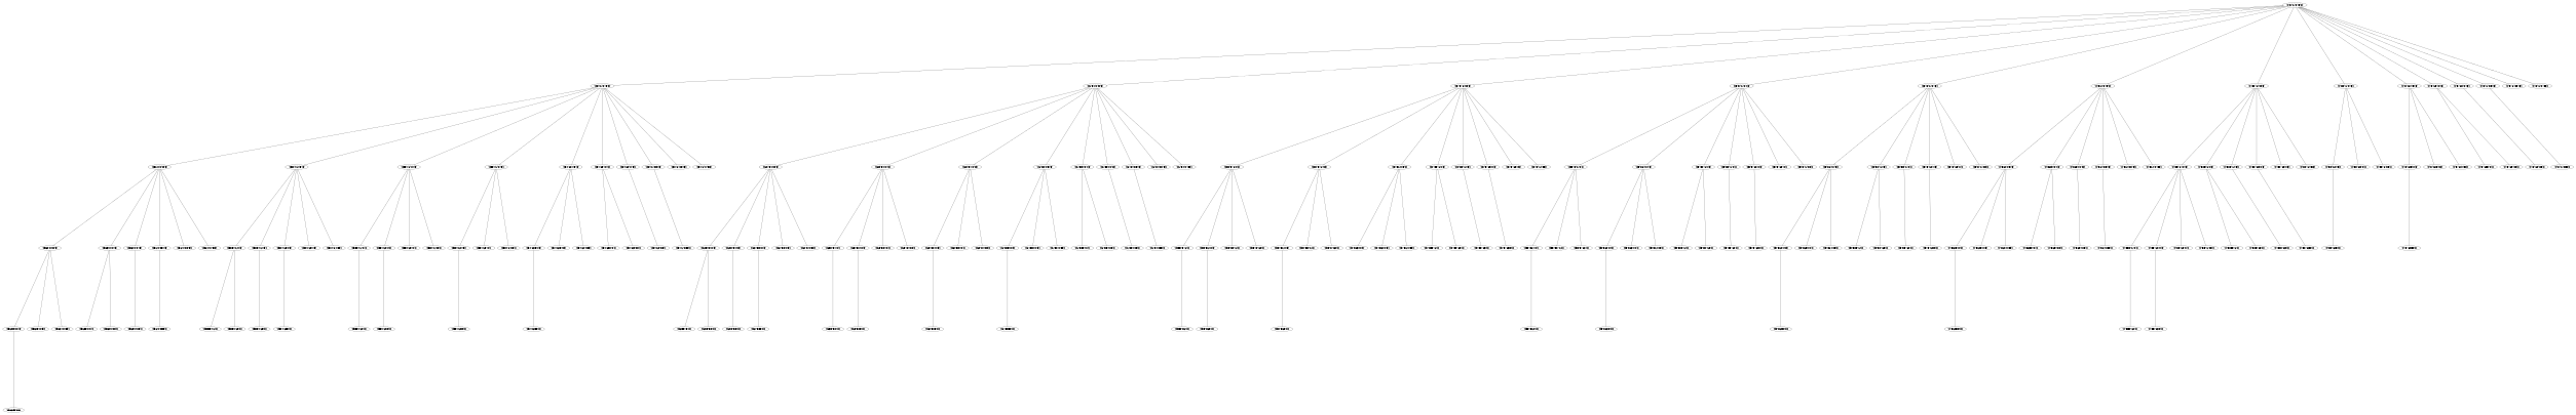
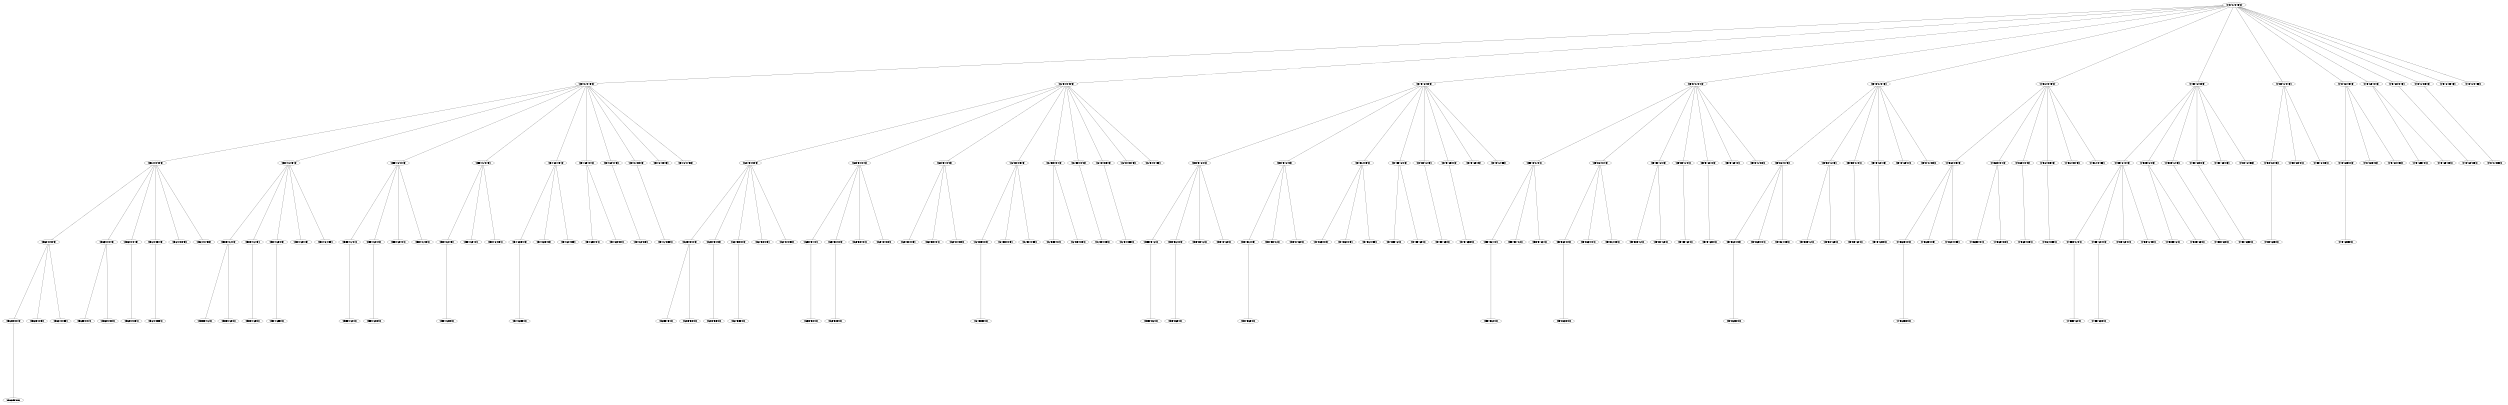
  graph {
    ranksep=8
    "(ABCDE)____(F)"
    "(ABCDEF)_____"
    "(ABCD)___(E)(F)"
    "(ABCDF)___(E)_"
    "(ABCD)___(EF)_"
    "(ABC)__(D)(E)(F)"
    "(ABCE)__(D)_(F)"
    "(ABCF)__(D)(E)_"
    "(ABC)__(DE)_(F)"
    "(ABC)__(DF)(E)_"
    "(ABC)__(D)(EF)_"
    "(ABCEF)__(D)__"
    "(ABCE)__(DF)__"
    "(ABCF)__(DE)__"
    "(ABC)__(DEF)__"
    "(AB)_(C)(D)(E)(F)"
    "(ABD)_(C)_(E)(F)"
    "(ABE)_(C)(D)_(F)"
    "(ABF)_(C)(D)(E)_"
    "(AB)_(CD)_(E)(F)"
    "(AB)_(CE)(D)_(F)"
    "(AB)_(CF)(D)(E)_"
    "(AB)_(C)(DE)_(F)"
    "(AB)_(C)(DF)(E)_"
    "(AB)_(C)(D)(EF)_"
    "(ABDE)_(C)__(F)"
    "(ABDF)_(C)_(E)_"
    "(ABD)_(CE)__(F)"
    "(ABD)_(CF)_(E)_"
    "(ABD)_(C)_(EF)_"
    "(ABEF)_(C)(D)__"
    "(ABE)_(CD)__(F)"
    "(ABE)_(CF)(D)__"
    "(ABE)_(C)(DF)__"
    "(ABF)_(CD)_(E)_"
    "(ABF)_(CE)(D)__"
    "(ABF)_(C)(DE)__"
    "(AB)_(CDE)__(F)"
    "(AB)_(CDF)_(E)_"
    "(AB)_(CD)_(EF)_"
    "(AB)_(CEF)(D)__"
    "(AB)_(CE)(DF)__"
    "(AB)_(CF)(DE)__"
    "(AB)_(C)(DEF)__"
    "(ABDEF)_(C)___"
    "(ABDE)_(CF)___"
    "(ABDF)_(CE)___"
    "(ABD)_(CEF)___"
    "(ABEF)_(CD)___"
    "(ABE)_(CDF)___"
    "(ABF)_(CDE)___"
    "(AB)_(CDEF)___"
    "(A)(B)(C)(D)(E)(F)"
    "(AC)(B)_(D)(E)(F)"
    "(AD)(B)(C)_(E)(F)"
    "(AE)(B)(C)(D)_(F)"
    "(AF)(B)(C)(D)(E)_"
    "(A)(BC)_(D)(E)(F)"
    "(A)(BD)(C)_(E)(F)"
    "(A)(BF)(C)(D)(E)_"
    "(A)(B)(CD)_(E)(F)"
    "(A)(B)(CE)(D)_(F)"
    "(A)(B)(CF)(D)(E)_"
    "(A)(B)(C)(DE)_(F)"
    "(A)(B)(C)(DF)(E)_"
    "(A)(B)(C)(D)(EF)_"
    "(ACD)(B)__(E)(F)"
    "(ACE)(B)_(D)_(F)"
    "(ACF)(B)_(D)(E)_"
    "(AC)(BD)__(E)(F)"
    "(AC)(BE)_(D)_(F)"
    "(AC)(BF)_(D)(E)_"
    "(AC)(B)_(DE)_(F)"
    "(AC)(B)_(DF)(E)_"
    "(AC)(B)_(D)(EF)_"
    "(ADE)(B)(C)__(F)"
    "(ADF)(B)(C)_(E)_"
    "(AD)(BC)__(E)(F)"
    "(AD)(BE)(C)__(F)"
    "(AD)(BF)(C)_(E)_"
    "(AD)(B)(CE)__(F)"
    "(AD)(B)(CF)_(E)_"
    "(AD)(B)(C)_(EF)_"
    "(AEF)(B)(C)(D)__"
    "(AE)(BC)_(D)_(F)"
    "(AE)(BD)(C)__(F)"
    "(AE)(BF)(C)(D)__"
    "(AE)(B)(CD)__(F)"
    "(AE)(B)(CF)(D)__"
    "(AE)(B)(C)(DF)__"
    "(AF)(BC)_(D)(E)_"
    "(AF)(BD)(C)_(E)_"
    "(AF)(BE)(C)(D)__"
    "(AF)(B)(CD)_(E)_"
    "(AF)(B)(CE)(D)__"
    "(AF)(B)(C)(DE)__"
    "(A)(BCD)__(E)(F)"
    "(A)(BCE)_(D)_(F)"
    "(A)(BCF)_(D)(E)_"
    "(A)(BC)_(DE)_(F)"
    "(A)(BC)_(DF)(E)_"
    "(A)(BC)_(D)(EF)_"
    "(A)(BE)(C)(D)_(F)"
    "(A)(BDE)(C)__(F)"
    "(A)(BDF)(C)_(E)_"
    "(A)(BD)(CE)__(F)"
    "(A)(BD)(CF)_(E)_"
    "(A)(BD)(C)_(EF)_"
    "(A)(BEF)(C)(D)__"
    "(A)(BE)(CD)__(F)"
    "(A)(BE)(CF)(D)__"
    "(A)(BE)(C)(DF)__"
    "(A)(BF)(CD)_(E)_"
    "(A)(BF)(CE)(D)__"
    "(A)(BF)(C)(DE)__"
    "(A)(B)(CDE)__(F)"
    "(A)(B)(CDF)_(E)_"
    "(A)(B)(CD)_(EF)_"
    "(A)(B)(CEF)(D)__"
    "(A)(B)(CE)(DF)__"
    "(A)(B)(CF)(DE)__"
    "(A)(B)(C)(DEF)__"
    "(ACDE)(B)___(F)"
    "(ACDEF)(B)____"
    "(ACDE)(BF)____"
    "(ACDF)(B)__(E)_"
    "(ACD)(BE)___(F)"
    "(ACD)(BF)__(E)_"
    "(ACD)(B)__(EF)_"
    "(ACDF)(BE)____"
    "(ACD)(BEF)____"
    "(ACEF)(B)_(D)__"
    "(ACE)(BD)___(F)"
    "(ACE)(BF)_(D)__"
    "(ACE)(B)_(DF)__"
    "(ACF)(BD)__(E)_"
    "(ACF)(BE)_(D)__"
    "(ACF)(B)_(DE)__"
    "(AC)(BDE)___(F)"
    "(AC)(BDF)__(E)_"
    "(AC)(BD)__(EF)_"
    "(AC)(BEF)_(D)__"
    "(AC)(BE)_(DF)__"
    "(AC)(BF)_(DE)__"
    "(AC)(B)_(DEF)__"
    "(ACEF)(BD)____"
    "(ACE)(BDF)____"
-   "(ACF)(BDE)____"
    "(AC)(BDEF)____"
    "(ADEF)(B)(C)___"
    "(ADEF)(BC)____"
    "(ADE)(BC)___(F)"
    "(ADE)(BF)(C)___"
    "(ADE)(B)(CF)___"
    "(ADE)(BCF)____"
    "(ADF)(BC)__(E)_"
    "(ADF)(BE)(C)___"
    "(ADF)(B)(CE)___"
    "(AD)(BCE)___(F)"
    "(AD)(BCF)__(E)_"
    "(AD)(BC)__(EF)_"
    "(AD)(BEF)(C)___"
    "(AD)(BE)(CF)___"
    "(AD)(BF)(CE)___"
    "(AD)(B)(CEF)___"
    "(ADF)(BCE)____"
    "(AEF)(BC)_(D)__"
    "(AEF)(BCD)____"
    "(AEF)(BD)(C)___"
    "(AEF)(B)(CD)___"
    "(AE)(BCD)___(F)"
    "(AE)(BCF)_(D)__"
    "(AE)(BC)_(DF)__"
    "(AE)(BDF)(C)___"
    "(AE)(BD)(CF)___"
    "(AE)(BF)(CD)___"
    "(AE)(B)(CDF)___"
    "(AE)(BCDF)____"
    "(AF)(BCD)__(E)_"
    "(AF)(BCDE)____"
    "(AF)(BCE)_(D)__"
    "(AF)(BC)_(DE)__"
    "(AF)(BDE)(C)___"
    "(AF)(BD)(CE)___"
    "(AF)(BE)(CD)___"
    "(AF)(B)(CDE)___"
    "(A)(BCDE)___(F)"
    "(A)(BCDEF)____"
    "(A)(BCDF)__(E)_"
    "(A)(BCD)__(EF)_"
    "(A)(BCEF)_(D)__"
    "(A)(BCE)_(DF)__"
    "(A)(BCF)_(DE)__"
    "(A)(BC)_(DEF)__"
    "(A)(BDEF)(C)___"
    "(A)(BDE)(CF)___"
    "(A)(BDF)(CE)___"
    "(A)(BD)(CEF)___"
    "(A)(BEF)(CD)___"
    "(A)(BE)(CDF)___"
    "(A)(BF)(CDE)___"
    "(A)(B)(CDEF)___"
    "(ABCDE)____(F)" -- "(ABCDEF)_____"
    "(ABCD)___(E)(F)" -- "(ABCDE)____(F)"
    "(ABCD)___(E)(F)" -- "(ABCDF)___(E)_"
    "(ABCD)___(E)(F)" -- "(ABCD)___(EF)_"
    "(ABC)__(D)(E)(F)" -- "(ABCD)___(E)(F)"
    "(ABC)__(D)(E)(F)" -- "(ABCE)__(D)_(F)"
    "(ABC)__(D)(E)(F)" -- "(ABCF)__(D)(E)_"
    "(ABC)__(D)(E)(F)" -- "(ABC)__(DE)_(F)"
    "(ABC)__(D)(E)(F)" -- "(ABC)__(DF)(E)_"
    "(ABC)__(D)(E)(F)" -- "(ABC)__(D)(EF)_"
    "(ABCE)__(D)_(F)" -- "(ABCEF)__(D)__"
    "(ABCE)__(D)_(F)" -- "(ABCE)__(DF)__"
    "(ABCF)__(D)(E)_" -- "(ABCF)__(DE)__"
    "(ABC)__(DE)_(F)" -- "(ABC)__(DEF)__"
    "(AB)_(C)(D)(E)(F)" -- "(ABC)__(D)(E)(F)"
    "(AB)_(C)(D)(E)(F)" -- "(ABD)_(C)_(E)(F)"
    "(AB)_(C)(D)(E)(F)" -- "(ABE)_(C)(D)_(F)"
    "(AB)_(C)(D)(E)(F)" -- "(ABF)_(C)(D)(E)_"
    "(AB)_(C)(D)(E)(F)" -- "(AB)_(CD)_(E)(F)"
    "(AB)_(C)(D)(E)(F)" -- "(AB)_(CE)(D)_(F)"
    "(AB)_(C)(D)(E)(F)" -- "(AB)_(CF)(D)(E)_"
    "(AB)_(C)(D)(E)(F)" -- "(AB)_(C)(DE)_(F)"
    "(AB)_(C)(D)(E)(F)" -- "(AB)_(C)(DF)(E)_"
    "(AB)_(C)(D)(E)(F)" -- "(AB)_(C)(D)(EF)_"
    "(ABD)_(C)_(E)(F)" -- "(ABDE)_(C)__(F)"
    "(ABD)_(C)_(E)(F)" -- "(ABDF)_(C)_(E)_"
    "(ABD)_(C)_(E)(F)" -- "(ABD)_(CE)__(F)"
    "(ABD)_(C)_(E)(F)" -- "(ABD)_(CF)_(E)_"
    "(ABD)_(C)_(E)(F)" -- "(ABD)_(C)_(EF)_"
    "(ABE)_(C)(D)_(F)" -- "(ABEF)_(C)(D)__"
    "(ABE)_(C)(D)_(F)" -- "(ABE)_(CD)__(F)"
    "(ABE)_(C)(D)_(F)" -- "(ABE)_(CF)(D)__"
    "(ABE)_(C)(D)_(F)" -- "(ABE)_(C)(DF)__"
    "(ABF)_(C)(D)(E)_" -- "(ABF)_(CD)_(E)_"
    "(ABF)_(C)(D)(E)_" -- "(ABF)_(CE)(D)__"
    "(ABF)_(C)(D)(E)_" -- "(ABF)_(C)(DE)__"
    "(AB)_(CD)_(E)(F)" -- "(AB)_(CDE)__(F)"
    "(AB)_(CD)_(E)(F)" -- "(AB)_(CDF)_(E)_"
    "(AB)_(CD)_(E)(F)" -- "(AB)_(CD)_(EF)_"
    "(AB)_(CE)(D)_(F)" -- "(AB)_(CEF)(D)__"
    "(AB)_(CE)(D)_(F)" -- "(AB)_(CE)(DF)__"
    "(AB)_(CF)(D)(E)_" -- "(AB)_(CF)(DE)__"
    "(AB)_(C)(DE)_(F)" -- "(AB)_(C)(DEF)__"
    "(ABDE)_(C)__(F)" -- "(ABDEF)_(C)___"
    "(ABDE)_(C)__(F)" -- "(ABDE)_(CF)___"
    "(ABDF)_(C)_(E)_" -- "(ABDF)_(CE)___"
    "(ABD)_(CE)__(F)" -- "(ABD)_(CEF)___"
    "(ABEF)_(C)(D)__" -- "(ABEF)_(CD)___"
    "(ABE)_(CD)__(F)" -- "(ABE)_(CDF)___"
    "(ABF)_(CD)_(E)_" -- "(ABF)_(CDE)___"
    "(AB)_(CDE)__(F)" -- "(AB)_(CDEF)___"
    "(A)(B)(C)(D)(E)(F)" -- "(AB)_(C)(D)(E)(F)"
    "(A)(B)(C)(D)(E)(F)" -- "(AC)(B)_(D)(E)(F)"
    "(A)(B)(C)(D)(E)(F)" -- "(AD)(B)(C)_(E)(F)"
    "(A)(B)(C)(D)(E)(F)" -- "(AE)(B)(C)(D)_(F)"
    "(A)(B)(C)(D)(E)(F)" -- "(AF)(B)(C)(D)(E)_"
    "(A)(B)(C)(D)(E)(F)" -- "(A)(BC)_(D)(E)(F)"
    "(A)(B)(C)(D)(E)(F)" -- "(A)(BD)(C)_(E)(F)"
    "(A)(B)(C)(D)(E)(F)" -- "(A)(BF)(C)(D)(E)_"
    "(A)(B)(C)(D)(E)(F)" -- "(A)(B)(CD)_(E)(F)"
    "(A)(B)(C)(D)(E)(F)" -- "(A)(B)(CE)(D)_(F)"
    "(A)(B)(C)(D)(E)(F)" -- "(A)(B)(CF)(D)(E)_"
    "(A)(B)(C)(D)(E)(F)" -- "(A)(B)(C)(DE)_(F)"
    "(A)(B)(C)(D)(E)(F)" -- "(A)(B)(C)(DF)(E)_"
    "(A)(B)(C)(D)(E)(F)" -- "(A)(B)(C)(D)(EF)_"
    "(AC)(B)_(D)(E)(F)" -- "(ACD)(B)__(E)(F)"
    "(AC)(B)_(D)(E)(F)" -- "(ACE)(B)_(D)_(F)"
    "(AC)(B)_(D)(E)(F)" -- "(ACF)(B)_(D)(E)_"
    "(AC)(B)_(D)(E)(F)" -- "(AC)(BD)__(E)(F)"
    "(AC)(B)_(D)(E)(F)" -- "(AC)(BE)_(D)_(F)"
    "(AC)(B)_(D)(E)(F)" -- "(AC)(BF)_(D)(E)_"
    "(AC)(B)_(D)(E)(F)" -- "(AC)(B)_(DE)_(F)"
    "(AC)(B)_(D)(E)(F)" -- "(AC)(B)_(DF)(E)_"
    "(AC)(B)_(D)(E)(F)" -- "(AC)(B)_(D)(EF)_"
    "(AD)(B)(C)_(E)(F)" -- "(ADE)(B)(C)__(F)"
    "(AD)(B)(C)_(E)(F)" -- "(ADF)(B)(C)_(E)_"
    "(AD)(B)(C)_(E)(F)" -- "(AD)(BC)__(E)(F)"
    "(AD)(B)(C)_(E)(F)" -- "(AD)(BE)(C)__(F)"
    "(AD)(B)(C)_(E)(F)" -- "(AD)(BF)(C)_(E)_"
    "(AD)(B)(C)_(E)(F)" -- "(AD)(B)(CE)__(F)"
    "(AD)(B)(C)_(E)(F)" -- "(AD)(B)(CF)_(E)_"
    "(AD)(B)(C)_(E)(F)" -- "(AD)(B)(C)_(EF)_"
    "(AE)(B)(C)(D)_(F)" -- "(AEF)(B)(C)(D)__"
    "(AE)(B)(C)(D)_(F)" -- "(AE)(BC)_(D)_(F)"
    "(AE)(B)(C)(D)_(F)" -- "(AE)(BD)(C)__(F)"
    "(AE)(B)(C)(D)_(F)" -- "(AE)(BF)(C)(D)__"
    "(AE)(B)(C)(D)_(F)" -- "(AE)(B)(CD)__(F)"
    "(AE)(B)(C)(D)_(F)" -- "(AE)(B)(CF)(D)__"
    "(AE)(B)(C)(D)_(F)" -- "(AE)(B)(C)(DF)__"
    "(AF)(B)(C)(D)(E)_" -- "(AF)(BC)_(D)(E)_"
    "(AF)(B)(C)(D)(E)_" -- "(AF)(BD)(C)_(E)_"
    "(AF)(B)(C)(D)(E)_" -- "(AF)(BE)(C)(D)__"
    "(AF)(B)(C)(D)(E)_" -- "(AF)(B)(CD)_(E)_"
    "(AF)(B)(C)(D)(E)_" -- "(AF)(B)(CE)(D)__"
    "(AF)(B)(C)(D)(E)_" -- "(AF)(B)(C)(DE)__"
    "(A)(BC)_(D)(E)(F)" -- "(A)(BCD)__(E)(F)"
    "(A)(BC)_(D)(E)(F)" -- "(A)(BCE)_(D)_(F)"
    "(A)(BC)_(D)(E)(F)" -- "(A)(BCF)_(D)(E)_"
    "(A)(BC)_(D)(E)(F)" -- "(A)(BC)_(DE)_(F)"
    "(A)(BC)_(D)(E)(F)" -- "(A)(BC)_(DF)(E)_"
    "(A)(BC)_(D)(E)(F)" -- "(A)(BC)_(D)(EF)_"
    "(A)(BD)(C)_(E)(F)" -- "(A)(BE)(C)(D)_(F)"
    "(A)(BD)(C)_(E)(F)" -- "(A)(BDE)(C)__(F)"
    "(A)(BD)(C)_(E)(F)" -- "(A)(BDF)(C)_(E)_"
    "(A)(BD)(C)_(E)(F)" -- "(A)(BD)(CE)__(F)"
    "(A)(BD)(C)_(E)(F)" -- "(A)(BD)(CF)_(E)_"
    "(A)(BD)(C)_(E)(F)" -- "(A)(BD)(C)_(EF)_"
    "(A)(BF)(C)(D)(E)_" -- "(A)(BF)(CD)_(E)_"
    "(A)(BF)(C)(D)(E)_" -- "(A)(BF)(CE)(D)__"
    "(A)(BF)(C)(D)(E)_" -- "(A)(BF)(C)(DE)__"
    "(A)(B)(CD)_(E)(F)" -- "(A)(B)(CDE)__(F)"
    "(A)(B)(CD)_(E)(F)" -- "(A)(B)(CDF)_(E)_"
    "(A)(B)(CD)_(E)(F)" -- "(A)(B)(CD)_(EF)_"
    "(A)(B)(CE)(D)_(F)" -- "(A)(B)(CEF)(D)__"
    "(A)(B)(CE)(D)_(F)" -- "(A)(B)(CE)(DF)__"
    "(A)(B)(CF)(D)(E)_" -- "(A)(B)(CF)(DE)__"
    "(A)(B)(C)(DE)_(F)" -- "(A)(B)(C)(DEF)__"
    "(ACD)(B)__(E)(F)" -- "(ACDE)(B)___(F)"
    "(ACD)(B)__(E)(F)" -- "(ACDF)(B)__(E)_"
    "(ACD)(B)__(E)(F)" -- "(ACD)(BE)___(F)"
    "(ACD)(B)__(E)(F)" -- "(ACD)(BF)__(E)_"
    "(ACD)(B)__(E)(F)" -- "(ACD)(B)__(EF)_"
    "(ACE)(B)_(D)_(F)" -- "(ACEF)(B)_(D)__"
    "(ACE)(B)_(D)_(F)" -- "(ACE)(BD)___(F)"
    "(ACE)(B)_(D)_(F)" -- "(ACE)(BF)_(D)__"
    "(ACE)(B)_(D)_(F)" -- "(ACE)(B)_(DF)__"
    "(ACF)(B)_(D)(E)_" -- "(ACF)(BD)__(E)_"
    "(ACF)(B)_(D)(E)_" -- "(ACF)(BE)_(D)__"
    "(ACF)(B)_(D)(E)_" -- "(ACF)(B)_(DE)__"
    "(AC)(BD)__(E)(F)" -- "(AC)(BDE)___(F)"
    "(AC)(BD)__(E)(F)" -- "(AC)(BDF)__(E)_"
    "(AC)(BD)__(E)(F)" -- "(AC)(BD)__(EF)_"
    "(AC)(BE)_(D)_(F)" -- "(AC)(BEF)_(D)__"
    "(AC)(BE)_(D)_(F)" -- "(AC)(BE)_(DF)__"
    "(AC)(BF)_(D)(E)_" -- "(AC)(BF)_(DE)__"
    "(AC)(B)_(DE)_(F)" -- "(AC)(B)_(DEF)__"
    "(ADE)(B)(C)__(F)" -- "(ADEF)(B)(C)___"
    "(ADE)(B)(C)__(F)" -- "(ADE)(BC)___(F)"
    "(ADE)(B)(C)__(F)" -- "(ADE)(BF)(C)___"
    "(ADE)(B)(C)__(F)" -- "(ADE)(B)(CF)___"
    "(ADF)(B)(C)_(E)_" -- "(ADF)(BC)__(E)_"
    "(ADF)(B)(C)_(E)_" -- "(ADF)(BE)(C)___"
    "(ADF)(B)(C)_(E)_" -- "(ADF)(B)(CE)___"
    "(AD)(BC)__(E)(F)" -- "(AD)(BCE)___(F)"
    "(AD)(BC)__(E)(F)" -- "(AD)(BCF)__(E)_"
    "(AD)(BC)__(E)(F)" -- "(AD)(BC)__(EF)_"
    "(AD)(BE)(C)__(F)" -- "(AD)(BEF)(C)___"
    "(AD)(BE)(C)__(F)" -- "(AD)(BE)(CF)___"
    "(AD)(BF)(C)_(E)_" -- "(AD)(BF)(CE)___"
    "(AD)(B)(CE)__(F)" -- "(AD)(B)(CEF)___"
    "(AEF)(B)(C)(D)__" -- "(AEF)(BC)_(D)__"
    "(AEF)(B)(C)(D)__" -- "(AEF)(BD)(C)___"
    "(AEF)(B)(C)(D)__" -- "(AEF)(B)(CD)___"
    "(AE)(BC)_(D)_(F)" -- "(AE)(BCD)___(F)"
    "(AE)(BC)_(D)_(F)" -- "(AE)(BCF)_(D)__"
    "(AE)(BC)_(D)_(F)" -- "(AE)(BC)_(DF)__"
    "(AE)(BD)(C)__(F)" -- "(AE)(BDF)(C)___"
    "(AE)(BD)(C)__(F)" -- "(AE)(BD)(CF)___"
    "(AE)(BF)(C)(D)__" -- "(AE)(BF)(CD)___"
    "(AE)(B)(CD)__(F)" -- "(AE)(B)(CDF)___"
    "(AF)(BC)_(D)(E)_" -- "(AF)(BCD)__(E)_"
    "(AF)(BC)_(D)(E)_" -- "(AF)(BCE)_(D)__"
    "(AF)(BC)_(D)(E)_" -- "(AF)(BC)_(DE)__"
    "(AF)(BD)(C)_(E)_" -- "(AF)(BDE)(C)___"
    "(AF)(BD)(C)_(E)_" -- "(AF)(BD)(CE)___"
    "(AF)(BE)(C)(D)__" -- "(AF)(BE)(CD)___"
    "(AF)(B)(CD)_(E)_" -- "(AF)(B)(CDE)___"
    "(A)(BCD)__(E)(F)" -- "(A)(BCDE)___(F)"
    "(A)(BCD)__(E)(F)" -- "(A)(BCDF)__(E)_"
    "(A)(BCD)__(E)(F)" -- "(A)(BCD)__(EF)_"
    "(A)(BCE)_(D)_(F)" -- "(A)(BCEF)_(D)__"
    "(A)(BCE)_(D)_(F)" -- "(A)(BCE)_(DF)__"
    "(A)(BCF)_(D)(E)_" -- "(A)(BCF)_(DE)__"
    "(A)(BC)_(DE)_(F)" -- "(A)(BC)_(DEF)__"
    "(A)(BE)(C)(D)_(F)" -- "(A)(BEF)(C)(D)__"
    "(A)(BE)(C)(D)_(F)" -- "(A)(BE)(CD)__(F)"
    "(A)(BE)(C)(D)_(F)" -- "(A)(BE)(CF)(D)__"
    "(A)(BE)(C)(D)_(F)" -- "(A)(BE)(C)(DF)__"
    "(A)(BDE)(C)__(F)" -- "(A)(BDEF)(C)___"
    "(A)(BDE)(C)__(F)" -- "(A)(BDE)(CF)___"
    "(A)(BDF)(C)_(E)_" -- "(A)(BDF)(CE)___"
    "(A)(BD)(CE)__(F)" -- "(A)(BD)(CEF)___"
    "(A)(BEF)(C)(D)__" -- "(A)(BEF)(CD)___"
    "(A)(BE)(CD)__(F)" -- "(A)(BE)(CDF)___"
    "(A)(BF)(CD)_(E)_" -- "(A)(BF)(CDE)___"
    "(A)(B)(CDE)__(F)" -- "(A)(B)(CDEF)___"
    "(ACDE)(B)___(F)" -- "(ACDEF)(B)____"
    "(ACDE)(B)___(F)" -- "(ACDE)(BF)____"
    "(ACDF)(B)__(E)_" -- "(ACDF)(BE)____"
    "(ACD)(BE)___(F)" -- "(ACD)(BEF)____"
    "(ACEF)(B)_(D)__" -- "(ACEF)(BD)____"
    "(ACE)(BD)___(F)" -- "(ACE)(BDF)____"
-   "(ACF)(BD)__(E)_" -- "(ACF)(BDE)____"
    "(AC)(BDE)___(F)" -- "(AC)(BDEF)____"
    "(ADEF)(B)(C)___" -- "(ADEF)(BC)____"
    "(ADE)(BC)___(F)" -- "(ADE)(BCF)____"
    "(ADF)(BC)__(E)_" -- "(ADF)(BCE)____"
    "(AEF)(BC)_(D)__" -- "(AEF)(BCD)____"
    "(AE)(BCD)___(F)" -- "(AE)(BCDF)____"
    "(AF)(BCD)__(E)_" -- "(AF)(BCDE)____"
    "(A)(BCDE)___(F)" -- "(A)(BCDEF)____"
  }
